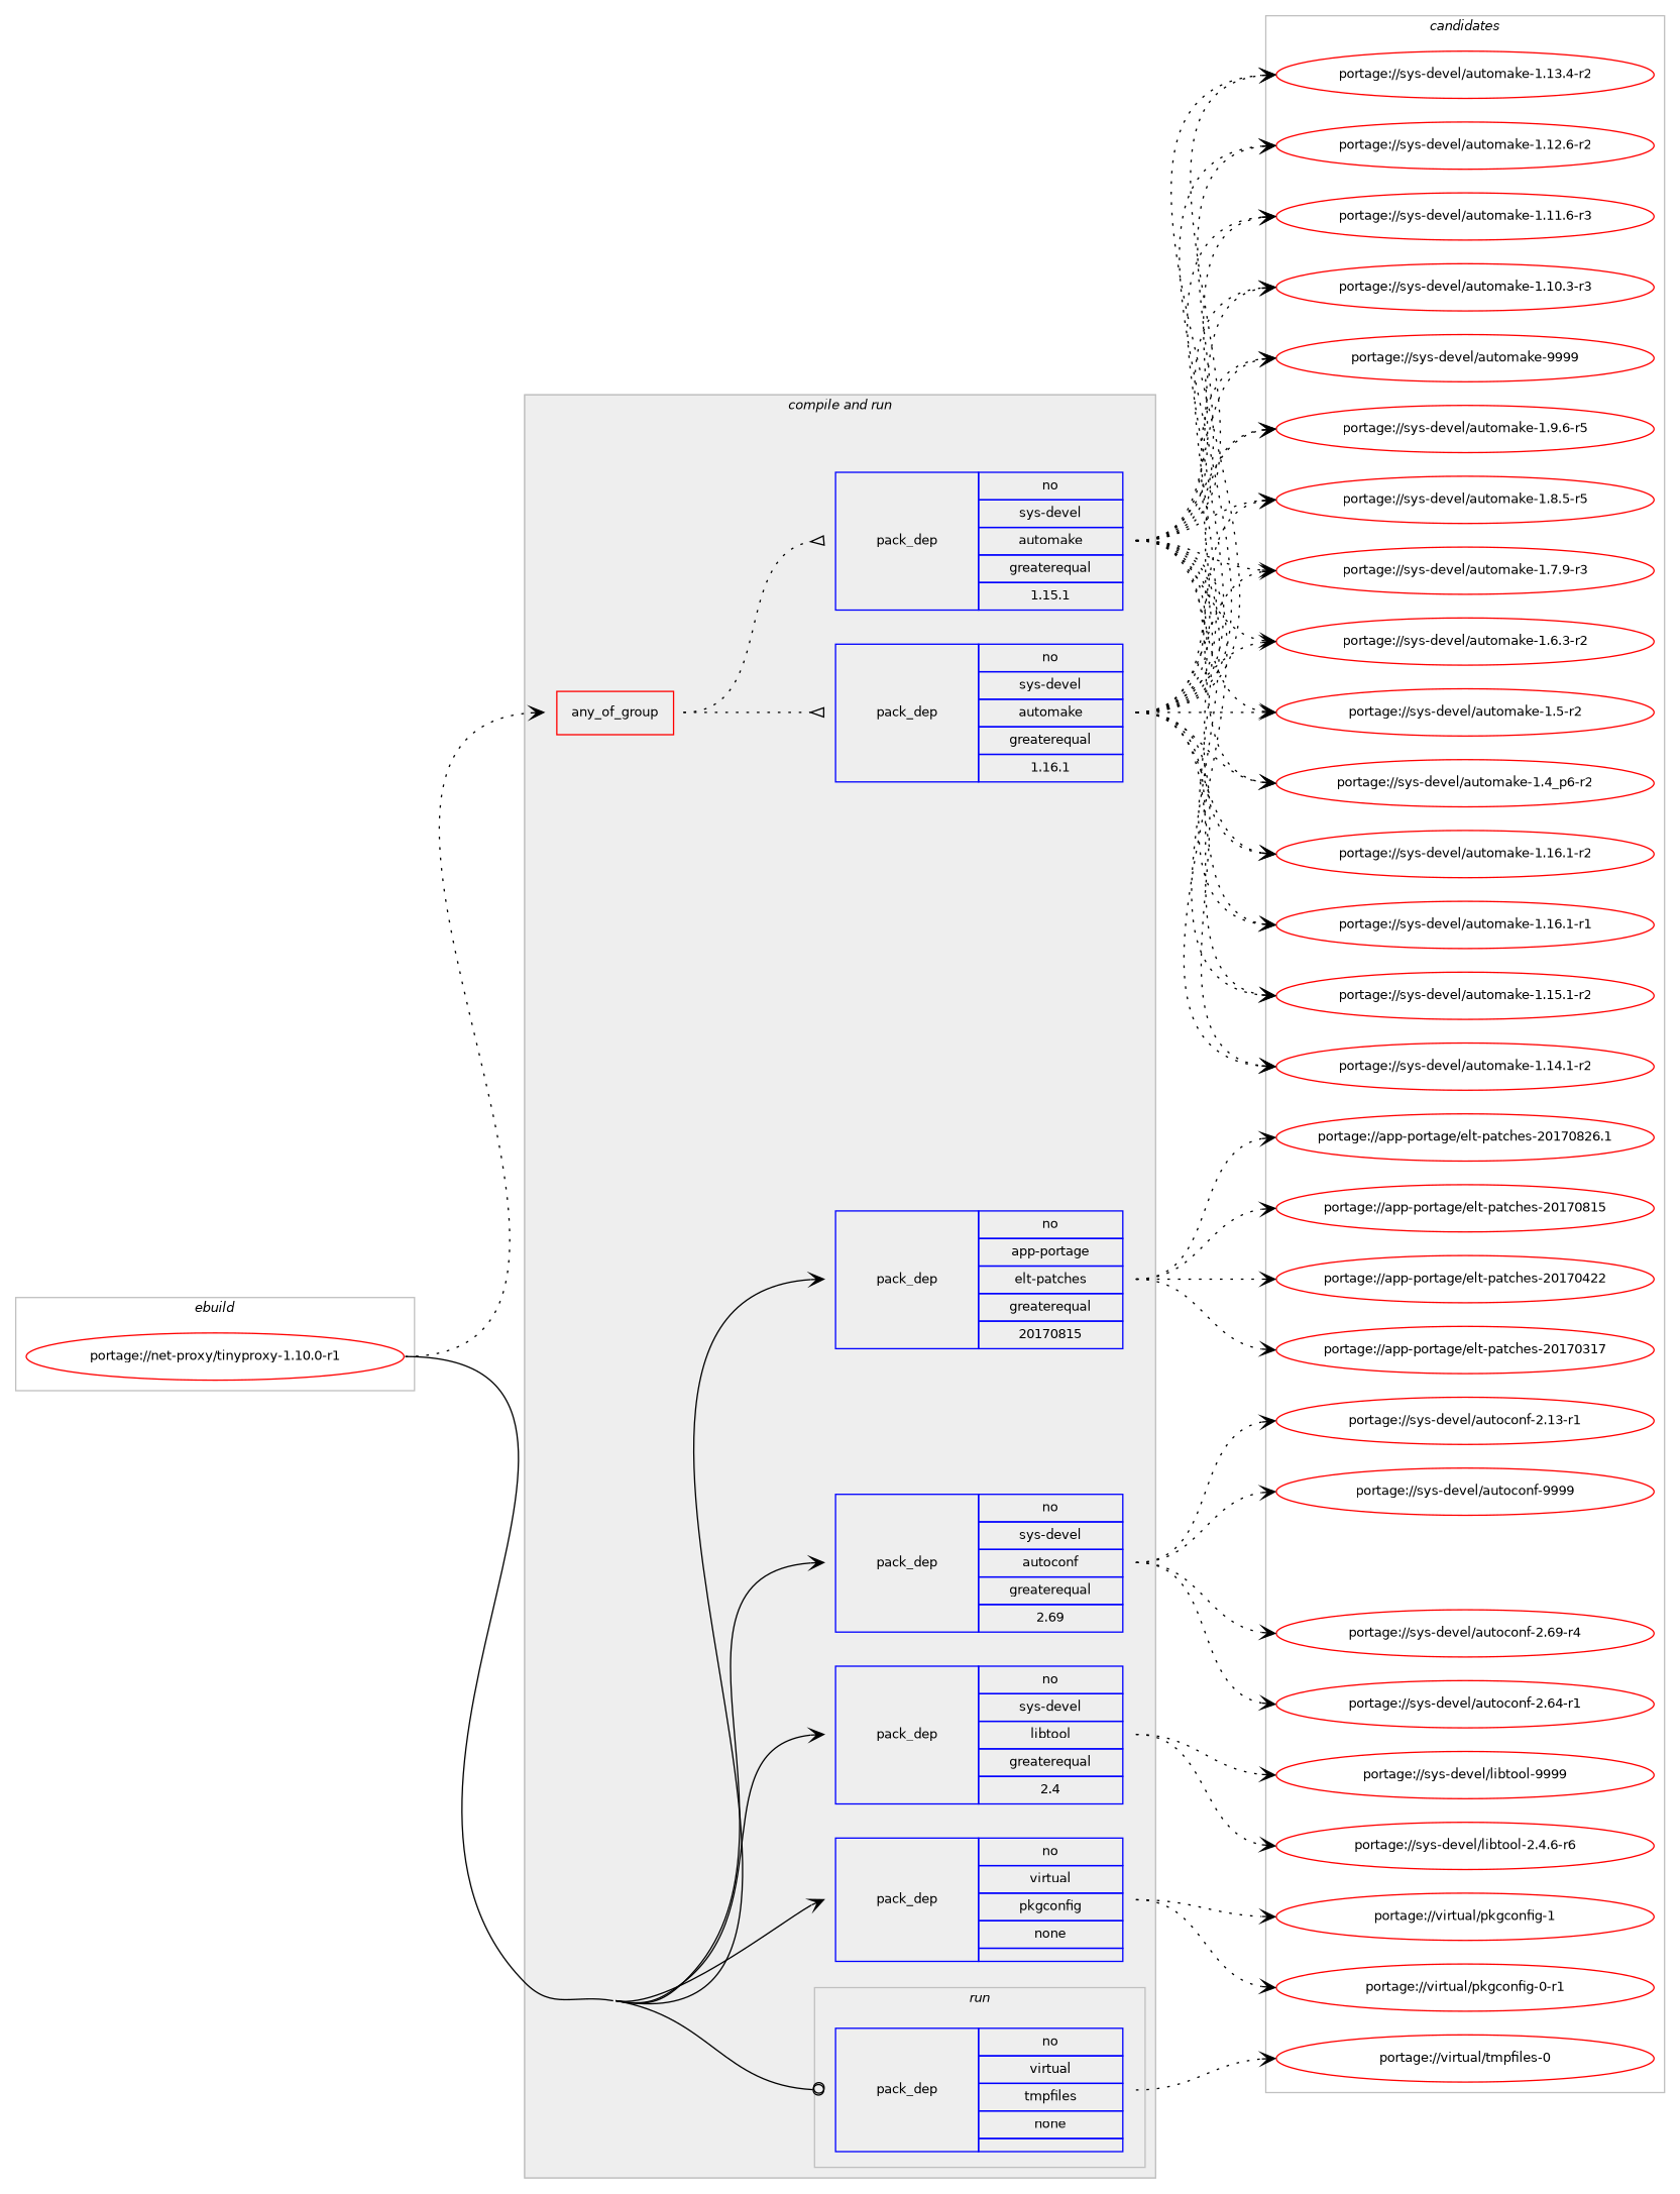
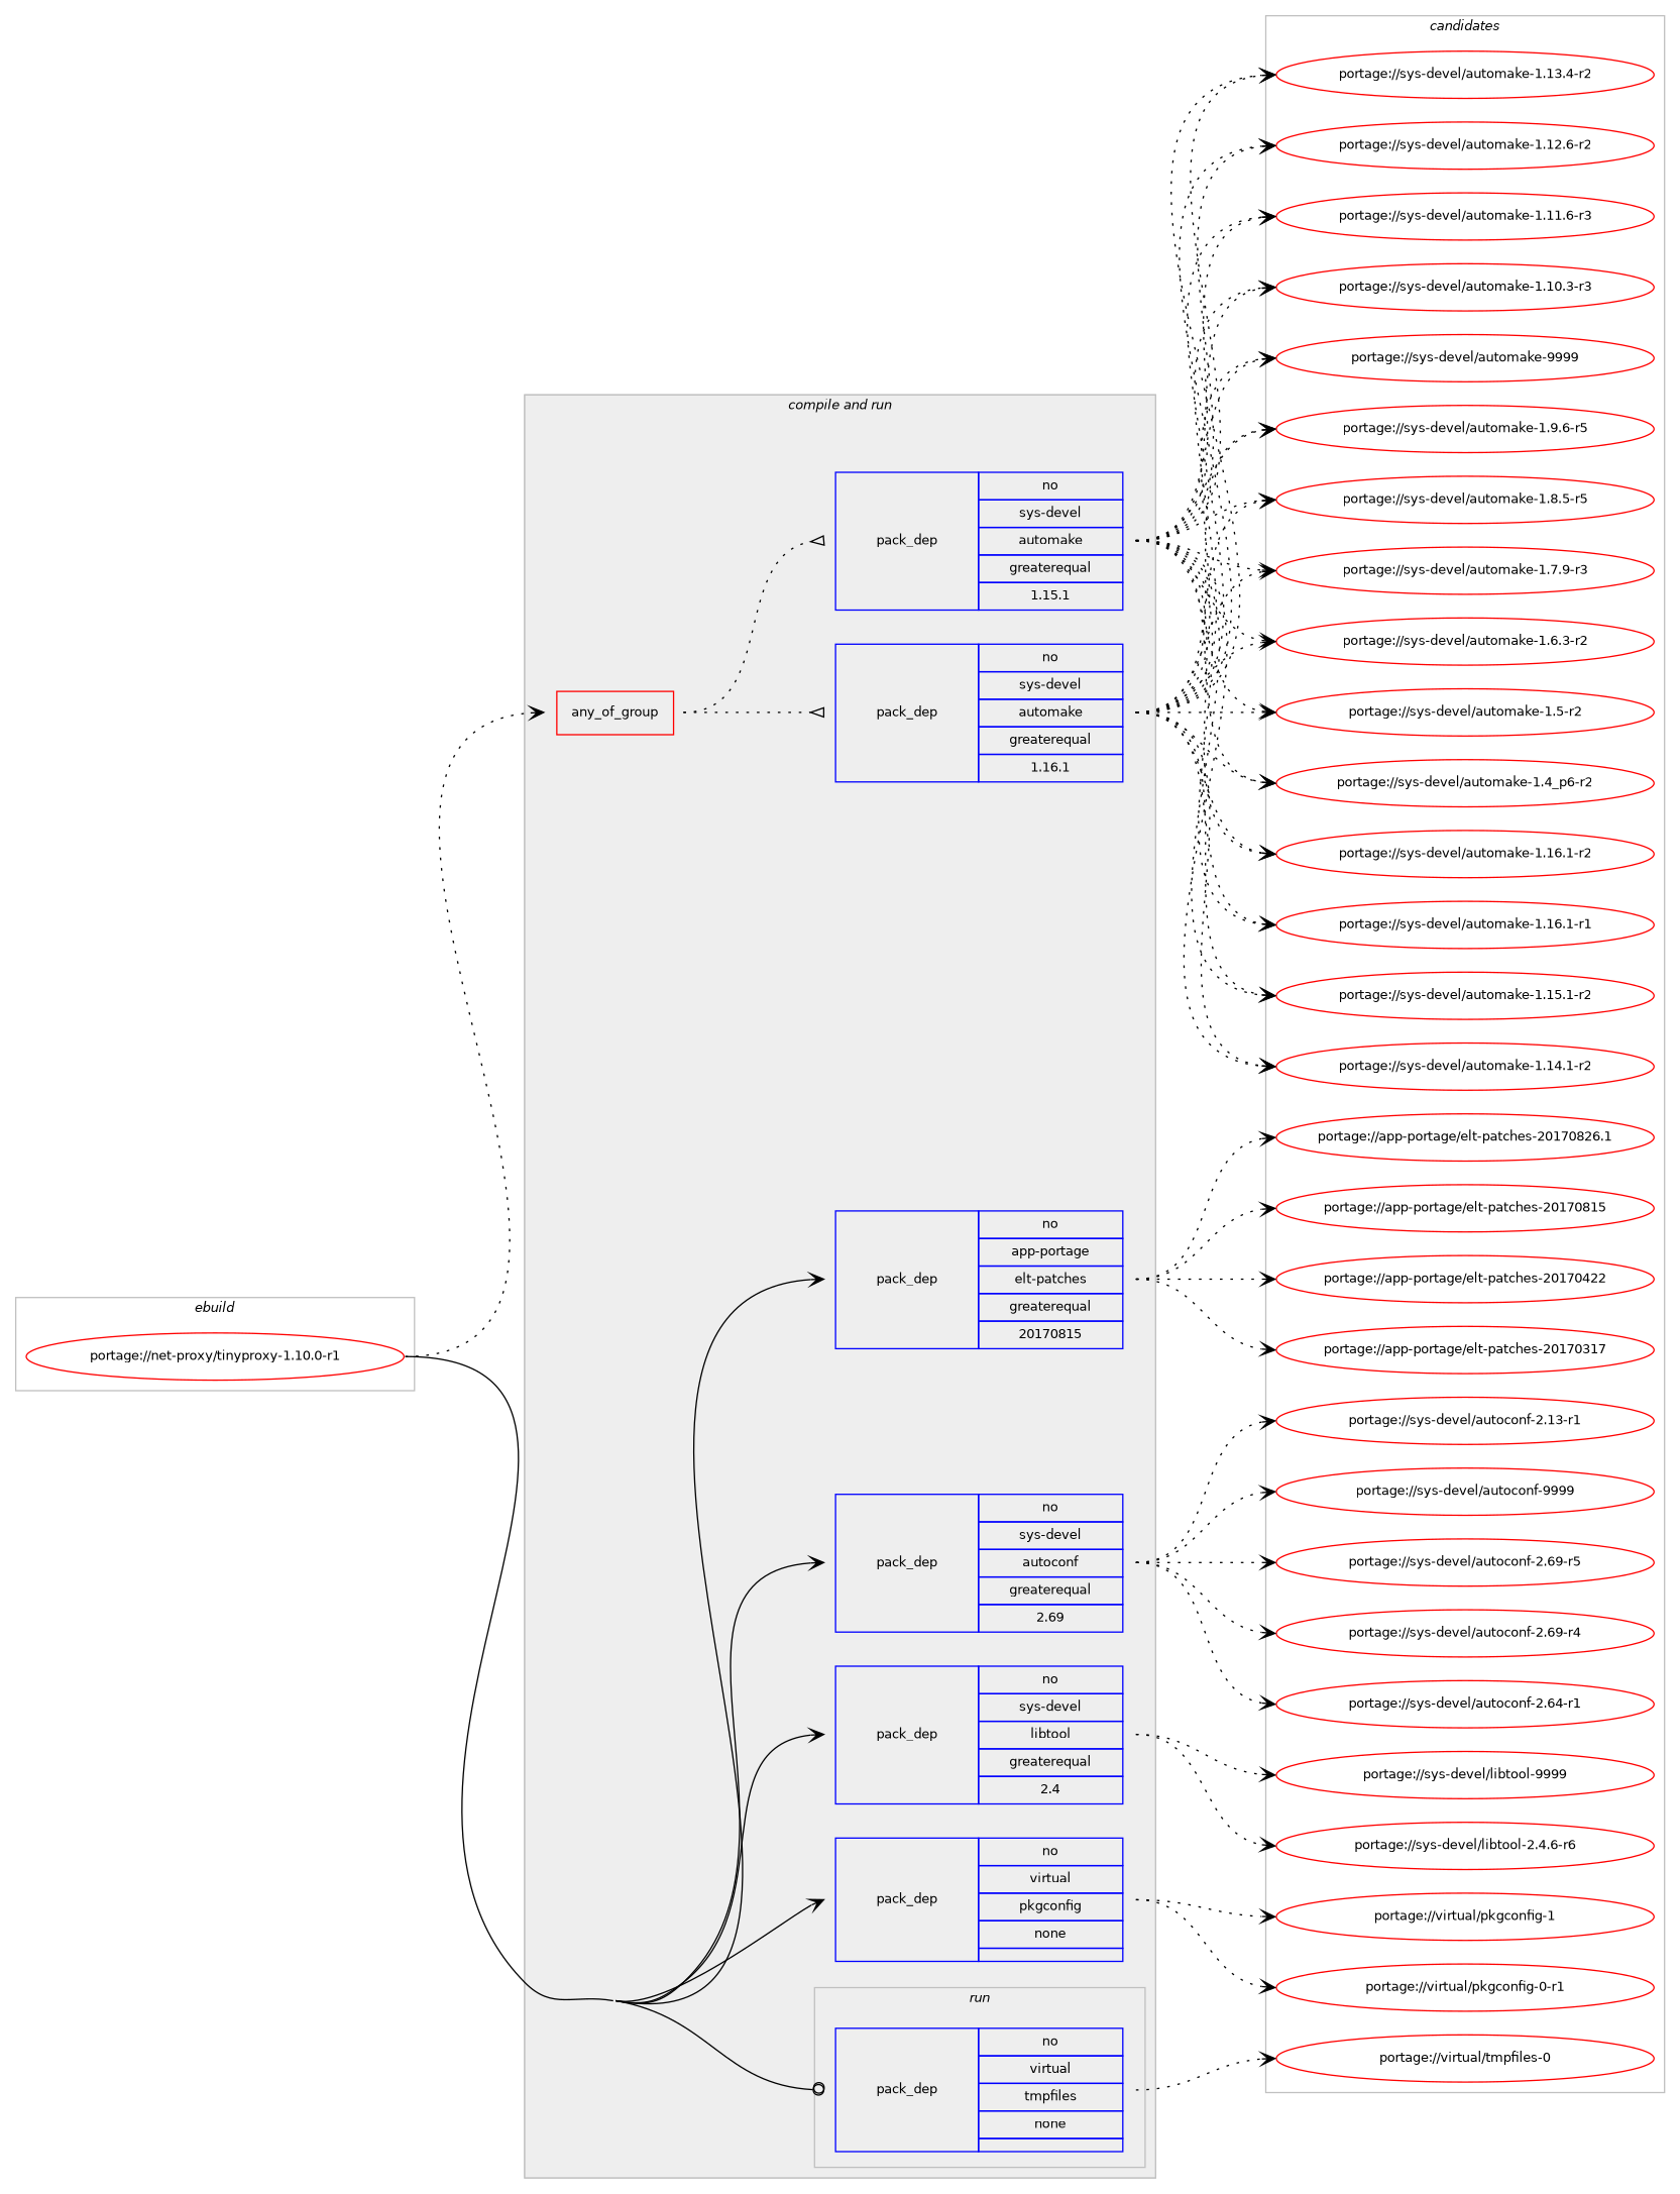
  digraph {
    compound=true
    concentrate=true
    fontname=Helvetica
    fontsize=10
    newrank=true
    rankdir=LR
    ranksep=1.5
    node [color=red fontname=Helvetica fontsize=10]
    edge [arrowhead=vee headport=w style=dotted tailport=e weight=100]
    n1 [label="portage://net-proxy/tinyproxy-1.10.0-r1" width=4]
    n2 [color=blue label=<<TABLE BORDER="0" CELLBORDER="1" CELLSPACING="0" CELLPADDING="4" WIDTH="220"><TR><TD ROWSPAN="6" CELLPADDING="30">pack_dep</TD></TR><TR><TD WIDTH="110">no</TD></TR><TR><TD>sys-devel</TD></TR><TR><TD>automake</TD></TR><TR><TD>greaterequal</TD></TR><TR><TD>1.16.1</TD></TR></TABLE>> shape=none]
    n3 [color=blue label=<<TABLE BORDER="0" CELLBORDER="1" CELLSPACING="0" CELLPADDING="4" WIDTH="220"><TR><TD ROWSPAN="6" CELLPADDING="30">pack_dep</TD></TR><TR><TD WIDTH="110">no</TD></TR><TR><TD>sys-devel</TD></TR><TR><TD>automake</TD></TR><TR><TD>greaterequal</TD></TR><TR><TD>1.15.1</TD></TR></TABLE>> shape=none]
    n4 [label=<<TABLE BORDER="0" CELLBORDER="1" CELLSPACING="0" CELLPADDING="4"><TR><TD CELLPADDING="10">any_of_group</TD></TR></TABLE>> shape=none]
    n5 [color=blue label=<<TABLE BORDER="0" CELLBORDER="1" CELLSPACING="0" CELLPADDING="4" WIDTH="220"><TR><TD ROWSPAN="6" CELLPADDING="30">pack_dep</TD></TR><TR><TD WIDTH="110">no</TD></TR><TR><TD>app-portage</TD></TR><TR><TD>elt-patches</TD></TR><TR><TD>greaterequal</TD></TR><TR><TD>20170815</TD></TR></TABLE>> shape=none]
    n6 [color=blue label=<<TABLE BORDER="0" CELLBORDER="1" CELLSPACING="0" CELLPADDING="4" WIDTH="220"><TR><TD ROWSPAN="6" CELLPADDING="30">pack_dep</TD></TR><TR><TD WIDTH="110">no</TD></TR><TR><TD>sys-devel</TD></TR><TR><TD>autoconf</TD></TR><TR><TD>greaterequal</TD></TR><TR><TD>2.69</TD></TR></TABLE>> shape=none]
    n7 [color=blue label=<<TABLE BORDER="0" CELLBORDER="1" CELLSPACING="0" CELLPADDING="4" WIDTH="220"><TR><TD ROWSPAN="6" CELLPADDING="30">pack_dep</TD></TR><TR><TD WIDTH="110">no</TD></TR><TR><TD>sys-devel</TD></TR><TR><TD>libtool</TD></TR><TR><TD>greaterequal</TD></TR><TR><TD>2.4</TD></TR></TABLE>> shape=none]
    n8 [color=blue label=<<TABLE BORDER="0" CELLBORDER="1" CELLSPACING="0" CELLPADDING="4" WIDTH="220"><TR><TD ROWSPAN="6" CELLPADDING="30">pack_dep</TD></TR><TR><TD WIDTH="110">no</TD></TR><TR><TD>virtual</TD></TR><TR><TD>pkgconfig</TD></TR><TR><TD>none</TD></TR><TR><TD></TD></TR></TABLE>> shape=none]
    n9 [color=blue label=<<TABLE BORDER="0" CELLBORDER="1" CELLSPACING="0" CELLPADDING="4" WIDTH="220"><TR><TD ROWSPAN="6" CELLPADDING="30">pack_dep</TD></TR><TR><TD WIDTH="110">no</TD></TR><TR><TD>virtual</TD></TR><TR><TD>tmpfiles</TD></TR><TR><TD>none</TD></TR><TR><TD></TD></TR></TABLE>> shape=none]
    n10 [label="portage://sys-devel/automake-9999" width=4]
    n11 [label="portage://sys-devel/automake-1.9.6-r5" width=4]
    n12 [label="portage://sys-devel/automake-1.8.5-r5" width=4]
    n13 [label="portage://sys-devel/automake-1.7.9-r3" width=4]
    n14 [label="portage://sys-devel/automake-1.6.3-r2" width=4]
    n15 [label="portage://sys-devel/automake-1.5-r2" width=4]
    n16 [label="portage://sys-devel/automake-1.4_p6-r2" width=4]
    n17 [label="portage://sys-devel/automake-1.16.1-r2" width=4]
    n18 [label="portage://sys-devel/automake-1.16.1-r1" width=4]
    n19 [label="portage://sys-devel/automake-1.15.1-r2" width=4]
    n20 [label="portage://sys-devel/automake-1.14.1-r2" width=4]
    n21 [label="portage://sys-devel/automake-1.13.4-r2" width=4]
    n22 [label="portage://sys-devel/automake-1.12.6-r2" width=4]
    n23 [label="portage://sys-devel/automake-1.11.6-r3" width=4]
    n24 [label="portage://sys-devel/automake-1.10.3-r3" width=4]
    n25 [label="portage://app-portage/elt-patches-20170826.1" width=4]
    n26 [label="portage://app-portage/elt-patches-20170815" width=4]
    n27 [label="portage://app-portage/elt-patches-20170422" width=4]
    n28 [label="portage://app-portage/elt-patches-20170317" width=4]
    n29 [label="portage://sys-devel/autoconf-9999" width=4]
+   n30 [label="portage://sys-devel/autoconf-2.69-r5" width=4]
    n31 [label="portage://sys-devel/autoconf-2.69-r4" width=4]
    n32 [label="portage://sys-devel/autoconf-2.64-r1" width=4]
    n33 [label="portage://sys-devel/autoconf-2.13-r1" width=4]
    n34 [label="portage://sys-devel/libtool-9999" width=4]
    n35 [label="portage://sys-devel/libtool-2.4.6-r6" width=4]
    n36 [label="portage://virtual/pkgconfig-1" width=4]
    n37 [label="portage://virtual/pkgconfig-0-r1" width=4]
    n38 [label="portage://virtual/tmpfiles-0" width=4]
    subgraph cluster_1 {
      color=gray
      label=<<i>ebuild</i>>
      rank=same
      n1
    }
    subgraph cluster_2 {
      color=gray
      label=<<i>dependencies</i>>
      subgraph cluster_3 {
        color=gray
        fillcolor="#eeeeee"
        label=<<i>compile</i>>
        style=filled
        subgraph sub_4 {
          color=gray
          fillcolor="#eeeeee"
          label=<<i>compile</i>>
          style=filled
          n4
          subgraph sub_5 {
            color=gray
            fillcolor="#eeeeee"
            label=<<i>compile</i>>
            style=filled
            n2
          }
          subgraph sub_6 {
            color=gray
            fillcolor="#eeeeee"
            label=<<i>compile</i>>
            style=filled
            n3
          }
        }
        subgraph sub_7 {
          color=gray
          fillcolor="#eeeeee"
          label=<<i>compile</i>>
          style=filled
          n5
        }
        subgraph sub_8 {
          color=gray
          fillcolor="#eeeeee"
          label=<<i>compile</i>>
          style=filled
          n6
        }
        subgraph sub_9 {
          color=gray
          fillcolor="#eeeeee"
          label=<<i>compile</i>>
          style=filled
          n7
        }
        subgraph sub_10 {
          color=gray
          fillcolor="#eeeeee"
          label=<<i>compile</i>>
          style=filled
          n8
        }
      }
      subgraph cluster_11 {
        color=gray
        fillcolor="#eeeeee"
        label=<<i>compile and run</i>>
        style=filled
      }
      subgraph cluster_12 {
        color=gray
        fillcolor="#eeeeee"
        label=<<i>run</i>>
        style=filled
        subgraph sub_13 {
          color=gray
          fillcolor="#eeeeee"
          label=<<i>run</i>>
          style=filled
          n9
        }
      }
    }
    subgraph cluster_14 {
      color=gray
      label=<<i>candidates</i>>
      rank=same
      subgraph sub_15 {
        color=black
        label=<<i>candidates</i>>
        nodesep=1
        rank=same
        n10
        n11
        n12
        n13
        n14
        n15
        n16
        n17
        n18
        n19
        n20
        n21
        n22
        n23
        n24
      }
      subgraph sub_16 {
        color=black
        label=<<i>candidates</i>>
        nodesep=1
        rank=same
        n10
        n11
        n12
        n13
        n14
        n15
        n16
        n17
        n18
        n19
        n20
        n21
        n22
        n23
        n24
      }
      subgraph sub_17 {
        color=black
        label=<<i>candidates</i>>
        nodesep=1
        rank=same
        n25
        n26
        n27
        n28
      }
      subgraph sub_18 {
        color=black
        label=<<i>candidates</i>>
        nodesep=1
        rank=same
        n29
+       n30
        n31
        n32
        n33
      }
      subgraph sub_19 {
        color=black
        label=<<i>candidates</i>>
        nodesep=1
        rank=same
        n34
        n35
      }
      subgraph sub_20 {
        color=black
        label=<<i>candidates</i>>
        nodesep=1
        rank=same
        n36
        n37
      }
      subgraph sub_21 {
        color=black
        label=<<i>candidates</i>>
        nodesep=1
        rank=same
        n38
      }
    }
    n1 -> n4 [weight=20]
    n1 -> n5 [style=solid weight=20]
    n1 -> n6 [style=solid weight=20]
    n1 -> n7 [style=solid weight=20]
    n1 -> n8 [style=solid weight=20]
    n1 -> n9 [arrowhead=odot style=solid weight=20]
    n2 -> n10
    n2 -> n11
    n2 -> n12
    n2 -> n13
    n2 -> n14
    n2 -> n15
    n2 -> n16
    n2 -> n17
    n2 -> n18
    n2 -> n19
    n2 -> n20
    n2 -> n21
    n2 -> n22
    n2 -> n23
    n2 -> n24
    n3 -> n10
    n3 -> n11
    n3 -> n12
    n3 -> n13
    n3 -> n14
    n3 -> n15
    n3 -> n16
    n3 -> n17
    n3 -> n18
    n3 -> n19
    n3 -> n20
    n3 -> n21
    n3 -> n22
    n3 -> n23
    n3 -> n24
    n4 -> n2 [arrowhead=oinv weight=20]
    n4 -> n3 [arrowhead=oinv weight=20]
    n5 -> n25
    n5 -> n26
    n5 -> n27
    n5 -> n28
    n6 -> n29
+   n6 -> n30
    n6 -> n31
    n6 -> n32
    n6 -> n33
    n7 -> n34
    n7 -> n35
    n8 -> n36
    n8 -> n37
    n9 -> n38
  }
